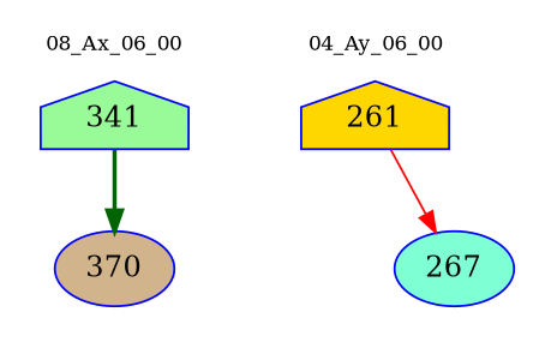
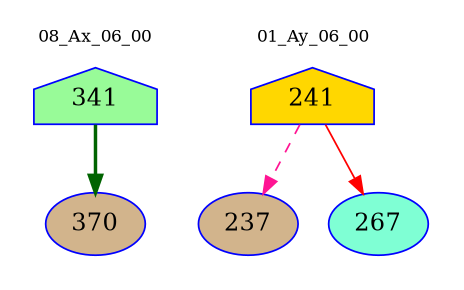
  digraph {
    node [color=blue fillcolor=tan shape=ellipse style=filled]
    n1 [fillcolor=palegreen label=341 shape=house]
    n2 [label=370]
-   n3 [fillcolor=gold label=261 shape=house]
+   n3 [fillcolor=gold label=241 shape=house]
+   n4 [label=237]
    n5 [fillcolor=aquamarine label=267]
    subgraph cluster_1 {
      color=white
      fontsize=10
      label="08_Ax_06_00"
      n1
      n2
    }
    subgraph cluster_2 {
      color=white
      fontsize=10
-     label="04_Ay_06_00"
+     label="01_Ay_06_00"
      n3
+     n4
      n5
    }
    n1 -> n2 [color=darkgreen style=bold]
+   n3 -> n4 [color=deeppink style=dashed]
    n3 -> n5 [color=red style=solid]
  }
